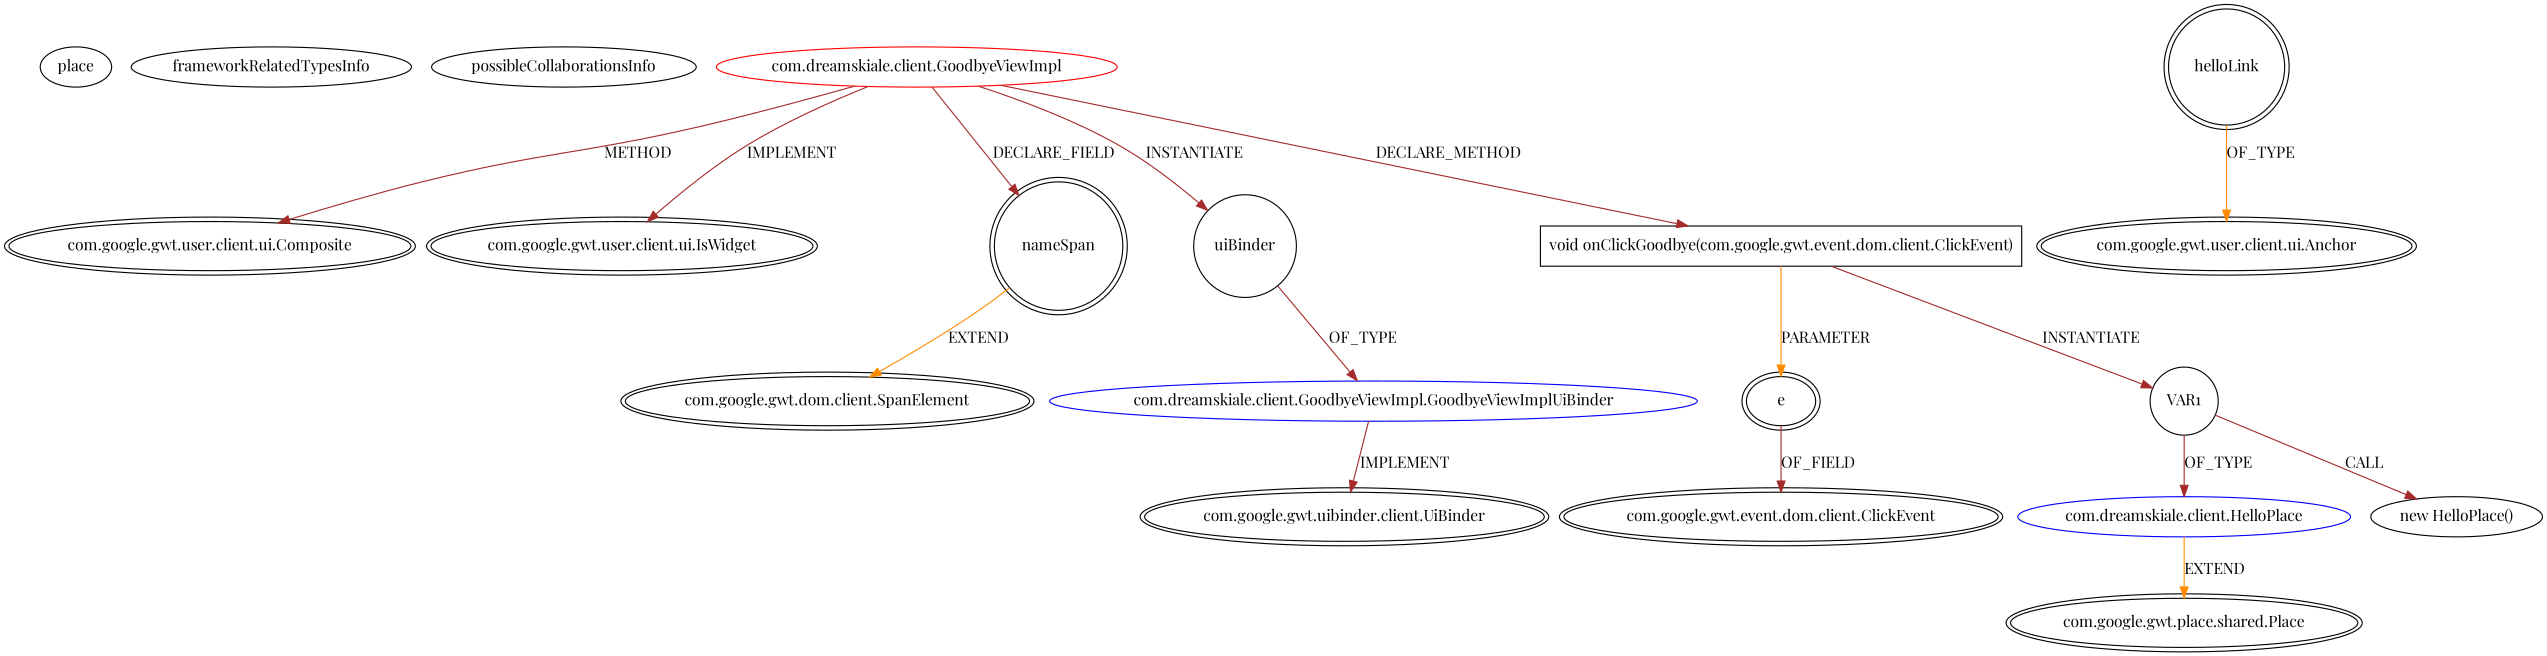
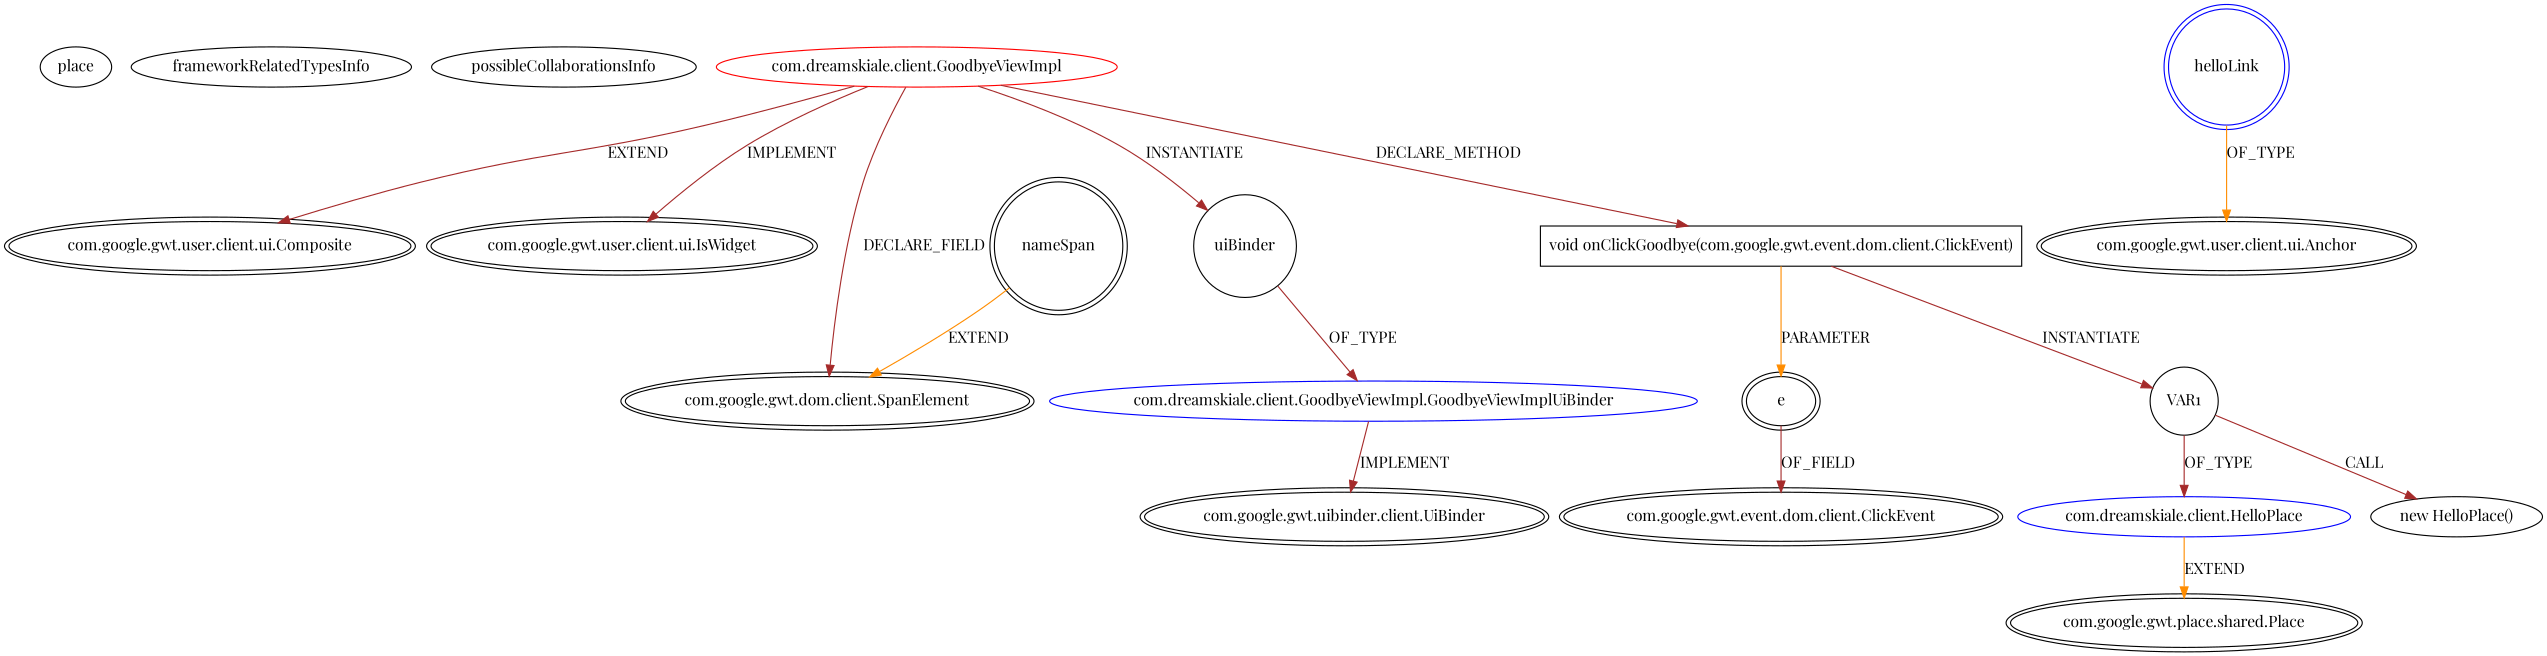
  digraph {
    fontname="Playfair Display"
    node [fontname="Playfair Display" isFrameworkType=true vertexType=FRAMEWORK_CLASS_TYPE]
    edge [color=brown fontname="Playfair Display"]
    n1 [category=extension_graph graphId=1018 isAnonymous=false label=place possibleRelation=true isFrameworkType="" vertexType=""]
    frameworkRelatedTypesInfo [0="com.google.gwt.user.client.ui.Composite" 1="com.google.gwt.user.client.ui.IsWidget" isFrameworkType="" vertexType=""]
    possibleCollaborationsInfo [0="1018~FIELD_DECLARATION-~com.google.gwt.user.client.ui.Composite com.google.gwt.user.client.ui.IsWidget ~com.google.gwt.uibinder.client.UiBinder ~false~false" 1="1018~CLIENT_METHOD_DECLARATION-INSTANTIATION-~com.google.gwt.user.client.ui.Composite com.google.gwt.user.client.ui.IsWidget ~com.google.gwt.place.shared.Place ~false~false" isFrameworkType="" vertexType=""]
    n4 [color=red isFrameworkType=false label="com.dreamskiale.client.GoodbyeViewImpl" vertexType=ROOT_CLIENT_CLASS_DECLARATION]
    n5 [label="com.google.gwt.user.client.ui.Composite" peripheries=2]
    n6 [label="com.google.gwt.user.client.ui.IsWidget" peripheries=2 vertexType=FRAMEWORK_INTERFACE_TYPE]
    n7 [label=nameSpan peripheries=2 shape=circle vertexType=FIELD_DECLARATION]
    n8 [isFrameworkType=false label=uiBinder shape=circle vertexType=FIELD_DECLARATION]
    n9 [isFrameworkType=false label="void onClickGoodbye(com.google.gwt.event.dom.client.ClickEvent)" shape=box vertexType=CLIENT_METHOD_DECLARATION]
-   n10 [label=helloLink peripheries=2 shape=circle vertexType=FIELD_DECLARATION]
+   n10 [label=helloLink peripheries=2 shape=circle vertexType=FIELD_DECLARATION color=blue]
    n11 [label="com.google.gwt.user.client.ui.Anchor" peripheries=2]
    n12 [label="com.google.gwt.dom.client.SpanElement" peripheries=2]
    n13 [color=blue isFrameworkType=false label="com.dreamskiale.client.GoodbyeViewImpl.GoodbyeViewImplUiBinder" vertexType=REFERENCE_CLIENT_CLASS_DECLARATION]
    n14 [label=e peripheries=2 vertexType=PARAMETER_DECLARATION]
    n15 [isFrameworkType=false label=VAR1 shape=circle vertexType=VARIABLE_EXPRESION]
    n16 [label="com.google.gwt.uibinder.client.UiBinder" peripheries=2 vertexType=FRAMEWORK_INTERFACE_TYPE]
    n17 [label="com.google.gwt.event.dom.client.ClickEvent" peripheries=2]
    n18 [color=blue isFrameworkType=false label="com.dreamskiale.client.HelloPlace" vertexType=REFERENCE_CLIENT_CLASS_DECLARATION]
    n19 [isFrameworkType=false label="new HelloPlace()" vertexType=CONSTRUCTOR_CALL]
    n20 [label="com.google.gwt.place.shared.Place" peripheries=2]
-   n4 -> n5 [label=METHOD]
+   n4 -> n5 [label=EXTEND]
    n4 -> n6 [label=IMPLEMENT]
-   n4 -> n7 [label=DECLARE_FIELD]
+   n4 -> n12 [label=DECLARE_FIELD]
    n4 -> n8 [label=INSTANTIATE]
    n4 -> n9 [label=DECLARE_METHOD]
    n7 -> n12 [color=darkorange label=EXTEND]
    n8 -> n13 [label=OF_TYPE]
    n9 -> n14 [color=darkorange label=PARAMETER]
    n9 -> n15 [label=INSTANTIATE]
    n10 -> n11 [color=darkorange label=OF_TYPE]
    n13 -> n16 [label=IMPLEMENT]
    n14 -> n17 [label=OF_FIELD]
    n15 -> n18 [label=OF_TYPE]
    n15 -> n19 [label=CALL]
    n18 -> n20 [color=darkorange label=EXTEND]
  }
